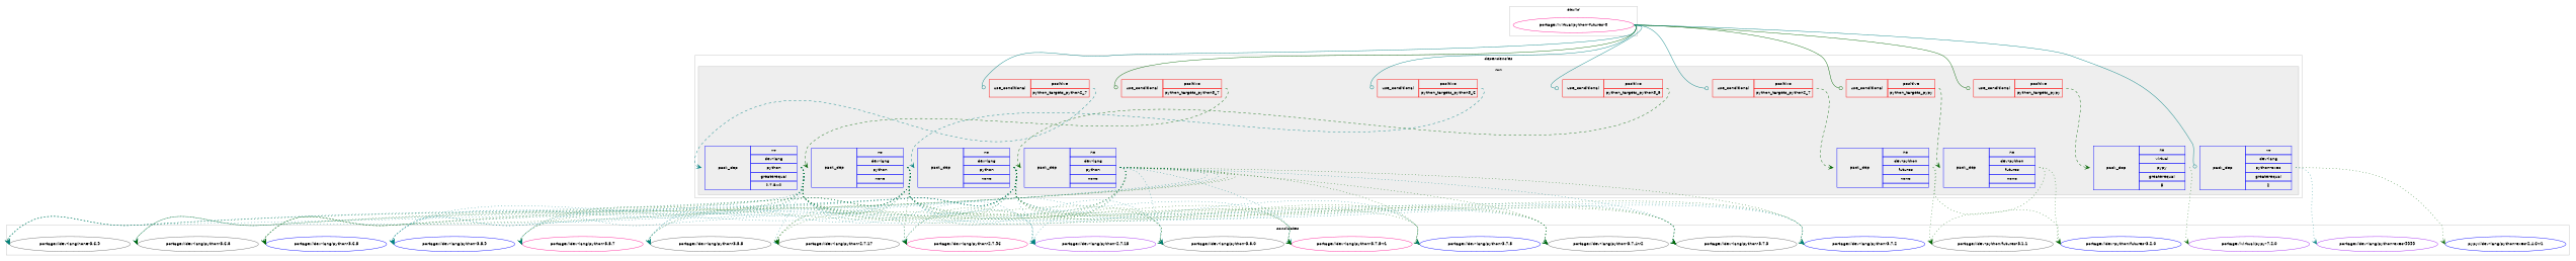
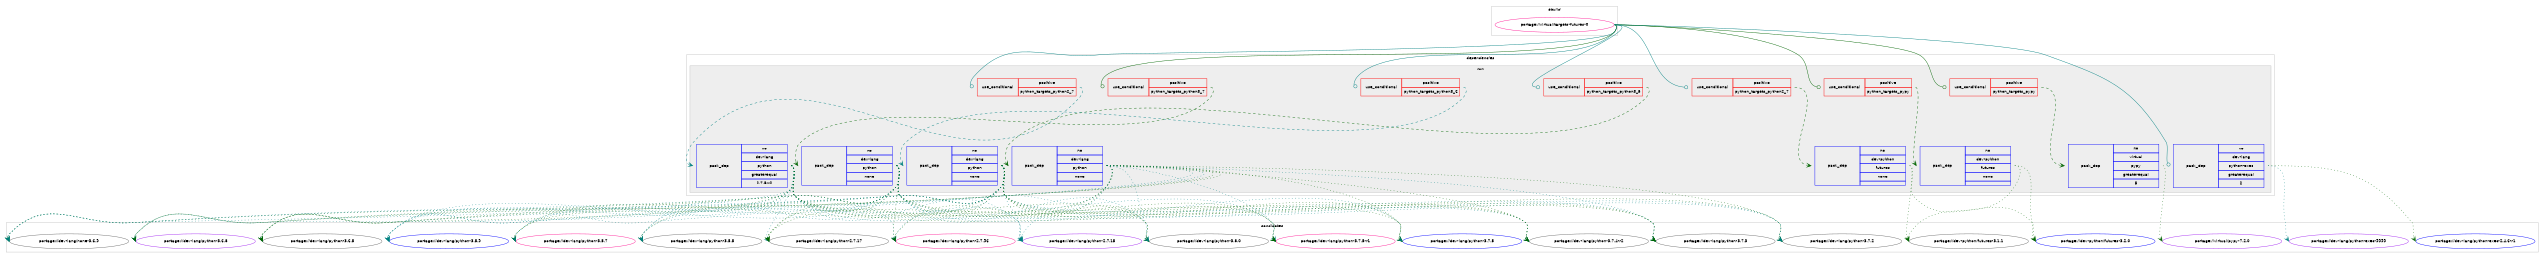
  digraph {
    compound=true
    concentrate=true
    fontname=Helvetica
    fontsize=10
    newrank=true
    rankdir=TB
    ranksep=1.5
    node [color=blue fontname=Helvetica fontsize=10]
    edge [arrowhead=vee color=darkgreen headport=w style=dotted tailport=e weight=100]
-   n1 [color=deeppink label="portage://virtual/python-futures-0" width=4]
+   n1 [color=deeppink label="portage://virtual/targets-futures-0" width=4]
    n2 [label=<<TABLE BORDER="0" CELLBORDER="1" CELLSPACING="0" CELLPADDING="4" WIDTH="220"><TR><TD ROWSPAN="6" CELLPADDING="30">pack_dep</TD></TR><TR><TD WIDTH="110">no</TD></TR><TR><TD>dev-python</TD></TR><TR><TD>futures</TD></TR><TR><TD>none</TD></TR><TR><TD></TD></TR></TABLE>> shape=none]
    n3 [color=red label=<<TABLE BORDER="0" CELLBORDER="1" CELLSPACING="0" CELLPADDING="4"><TR><TD ROWSPAN="3" CELLPADDING="10">use_conditional</TD></TR><TR><TD>positive</TD></TR><TR><TD>python_targets_pypy</TD></TR></TABLE>> shape=none]
    n4 [label=<<TABLE BORDER="0" CELLBORDER="1" CELLSPACING="0" CELLPADDING="4" WIDTH="220"><TR><TD ROWSPAN="6" CELLPADDING="30">pack_dep</TD></TR><TR><TD WIDTH="110">no</TD></TR><TR><TD>virtual</TD></TR><TR><TD>pypy</TD></TR><TR><TD>greaterequal</TD></TR><TR><TD>5</TD></TR></TABLE>> shape=none]
    n5 [color=red label=<<TABLE BORDER="0" CELLBORDER="1" CELLSPACING="0" CELLPADDING="4"><TR><TD ROWSPAN="3" CELLPADDING="10">use_conditional</TD></TR><TR><TD>positive</TD></TR><TR><TD>python_targets_pypy</TD></TR></TABLE>> shape=none]
    n6 [label=<<TABLE BORDER="0" CELLBORDER="1" CELLSPACING="0" CELLPADDING="4" WIDTH="220"><TR><TD ROWSPAN="6" CELLPADDING="30">pack_dep</TD></TR><TR><TD WIDTH="110">no</TD></TR><TR><TD>dev-lang</TD></TR><TR><TD>python</TD></TR><TR><TD>greaterequal</TD></TR><TR><TD>2.7.5-r2</TD></TR></TABLE>> shape=none]
    n7 [color=red label=<<TABLE BORDER="0" CELLBORDER="1" CELLSPACING="0" CELLPADDING="4"><TR><TD ROWSPAN="3" CELLPADDING="10">use_conditional</TD></TR><TR><TD>positive</TD></TR><TR><TD>python_targets_python2_7</TD></TR></TABLE>> shape=none]
    n8 [label=<<TABLE BORDER="0" CELLBORDER="1" CELLSPACING="0" CELLPADDING="4" WIDTH="220"><TR><TD ROWSPAN="6" CELLPADDING="30">pack_dep</TD></TR><TR><TD WIDTH="110">no</TD></TR><TR><TD>dev-python</TD></TR><TR><TD>futures</TD></TR><TR><TD>none</TD></TR><TR><TD></TD></TR></TABLE>> shape=none]
    n9 [color=red label=<<TABLE BORDER="0" CELLBORDER="1" CELLSPACING="0" CELLPADDING="4"><TR><TD ROWSPAN="3" CELLPADDING="10">use_conditional</TD></TR><TR><TD>positive</TD></TR><TR><TD>python_targets_python2_7</TD></TR></TABLE>> shape=none]
    n10 [label=<<TABLE BORDER="0" CELLBORDER="1" CELLSPACING="0" CELLPADDING="4" WIDTH="220"><TR><TD ROWSPAN="6" CELLPADDING="30">pack_dep</TD></TR><TR><TD WIDTH="110">no</TD></TR><TR><TD>dev-lang</TD></TR><TR><TD>python</TD></TR><TR><TD>none</TD></TR><TR><TD></TD></TR></TABLE>> shape=none]
    n11 [color=red label=<<TABLE BORDER="0" CELLBORDER="1" CELLSPACING="0" CELLPADDING="4"><TR><TD ROWSPAN="3" CELLPADDING="10">use_conditional</TD></TR><TR><TD>positive</TD></TR><TR><TD>python_targets_python3_5</TD></TR></TABLE>> shape=none]
    n12 [label=<<TABLE BORDER="0" CELLBORDER="1" CELLSPACING="0" CELLPADDING="4" WIDTH="220"><TR><TD ROWSPAN="6" CELLPADDING="30">pack_dep</TD></TR><TR><TD WIDTH="110">no</TD></TR><TR><TD>dev-lang</TD></TR><TR><TD>python</TD></TR><TR><TD>none</TD></TR><TR><TD></TD></TR></TABLE>> shape=none]
    n13 [color=red label=<<TABLE BORDER="0" CELLBORDER="1" CELLSPACING="0" CELLPADDING="4"><TR><TD ROWSPAN="3" CELLPADDING="10">use_conditional</TD></TR><TR><TD>positive</TD></TR><TR><TD>python_targets_python3_6</TD></TR></TABLE>> shape=none]
    n14 [label=<<TABLE BORDER="0" CELLBORDER="1" CELLSPACING="0" CELLPADDING="4" WIDTH="220"><TR><TD ROWSPAN="6" CELLPADDING="30">pack_dep</TD></TR><TR><TD WIDTH="110">no</TD></TR><TR><TD>dev-lang</TD></TR><TR><TD>python</TD></TR><TR><TD>none</TD></TR><TR><TD></TD></TR></TABLE>> shape=none]
    n15 [color=red label=<<TABLE BORDER="0" CELLBORDER="1" CELLSPACING="0" CELLPADDING="4"><TR><TD ROWSPAN="3" CELLPADDING="10">use_conditional</TD></TR><TR><TD>positive</TD></TR><TR><TD>python_targets_python3_7</TD></TR></TABLE>> shape=none]
    n16 [label=<<TABLE BORDER="0" CELLBORDER="1" CELLSPACING="0" CELLPADDING="4" WIDTH="220"><TR><TD ROWSPAN="6" CELLPADDING="30">pack_dep</TD></TR><TR><TD WIDTH="110">no</TD></TR><TR><TD>dev-lang</TD></TR><TR><TD>python-exec</TD></TR><TR><TD>greaterequal</TD></TR><TR><TD>2</TD></TR></TABLE>> shape=none]
    n17 [color=gray40 label="portage://dev-python/futures-3.1.1" width=4]
    n18 [label="portage://dev-python/futures-3.2.0" width=4]
    n19 [color=purple label="portage://virtual/pypy-7.2.0" width=4]
    n20 [color=purple label="portage://dev-lang/python-2.7.15" width=4]
    n21 [color=deeppink label="portage://dev-lang/python-2.7.96" width=4]
    n22 [color=gray40 label="portage://dev-lang/python-2.7.17" width=4]
    n23 [color=gray40 label="portage://dev-lang/python-3.5.5" width=4]
    n24 [color=deeppink label="portage://dev-lang/python-3.5.7" width=4]
    n25 [label="portage://dev-lang/python-3.5.9" width=4]
-   n26 [label="portage://dev-lang/python-3.6.5" width=4]
-   n27 [color=gray40 label="portage://dev-lang/python-3.6.8" width=4]
+   n26 [color=gray40 label="portage://dev-lang/python-3.6.5" width=4]
+   n27 [color=purple label="portage://dev-lang/python-3.6.8" width=4]
    n28 [color=gray40 label="portage://dev-lang/none-3.6.9" width=4]
-   n29 [label="portage://dev-lang/python-3.7.2" width=4]
+   n29 [color=gray40 label="portage://dev-lang/python-3.7.2" width=4]
    n30 [color=gray40 label="portage://dev-lang/python-3.7.3" width=4]
    n31 [color=gray40 label="portage://dev-lang/python-3.7.4-r2" width=4]
    n32 [label="portage://dev-lang/python-3.7.5" width=4]
    n33 [color=deeppink label="portage://dev-lang/python-3.7.5-r1" width=4]
    n34 [color=gray40 label="portage://dev-lang/python-3.8.0" width=4]
-   n35 [label="pypy://dev-lang/python-exec-2.4.6-r1" width=4]
+   n35 [label="portage://dev-lang/python-exec-2.4.6-r1" width=4]
    n36 [color=purple label="portage://dev-lang/python-exec-9999" width=4]
    subgraph cluster_1 {
      color=gray
      label=<<i>ebuild</i>>
      rank=same
      n1
    }
    subgraph cluster_2 {
      color=gray
      label=<<i>dependencies</i>>
      subgraph cluster_3 {
        color=gray
        fillcolor="#eeeeee"
        label=<<i>compile</i>>
        style=filled
      }
      subgraph cluster_4 {
        color=gray
        fillcolor="#eeeeee"
        label=<<i>compile and run</i>>
        style=filled
      }
      subgraph cluster_5 {
        color=gray
        fillcolor="#eeeeee"
        label=<<i>run</i>>
        style=filled
        subgraph sub_6 {
          color=gray
          fillcolor="#eeeeee"
          label=<<i>run</i>>
          style=filled
          n3
          subgraph sub_7 {
            color=gray
            fillcolor="#eeeeee"
            label=<<i>run</i>>
            style=filled
            n2
          }
        }
        subgraph sub_8 {
          color=gray
          fillcolor="#eeeeee"
          label=<<i>run</i>>
          style=filled
          n5
          subgraph sub_9 {
            color=gray
            fillcolor="#eeeeee"
            label=<<i>run</i>>
            style=filled
            n4
          }
        }
        subgraph sub_10 {
          color=gray
          fillcolor="#eeeeee"
          label=<<i>run</i>>
          style=filled
          n7
          subgraph sub_11 {
            color=gray
            fillcolor="#eeeeee"
            label=<<i>run</i>>
            style=filled
            n6
          }
        }
        subgraph sub_12 {
          color=gray
          fillcolor="#eeeeee"
          label=<<i>run</i>>
          style=filled
          n9
          subgraph sub_13 {
            color=gray
            fillcolor="#eeeeee"
            label=<<i>run</i>>
            style=filled
            n8
          }
        }
        subgraph sub_14 {
          color=gray
          fillcolor="#eeeeee"
          label=<<i>run</i>>
          style=filled
          n11
          subgraph sub_15 {
            color=gray
            fillcolor="#eeeeee"
            label=<<i>run</i>>
            style=filled
            n10
          }
        }
        subgraph sub_16 {
          color=gray
          fillcolor="#eeeeee"
          label=<<i>run</i>>
          style=filled
          n13
          subgraph sub_17 {
            color=gray
            fillcolor="#eeeeee"
            label=<<i>run</i>>
            style=filled
            n12
          }
        }
        subgraph sub_18 {
          color=gray
          fillcolor="#eeeeee"
          label=<<i>run</i>>
          style=filled
          n15
          subgraph sub_19 {
            color=gray
            fillcolor="#eeeeee"
            label=<<i>run</i>>
            style=filled
            n14
          }
        }
        subgraph sub_20 {
          color=gray
          fillcolor="#eeeeee"
          label=<<i>run</i>>
          style=filled
          n16
        }
      }
    }
    subgraph cluster_21 {
      color=gray
      label=<<i>candidates</i>>
      rank=same
      subgraph sub_22 {
        color=black
        label=<<i>candidates</i>>
        nodesep=1
        rank=same
        n17
        n18
      }
      subgraph sub_23 {
        color=black
        label=<<i>candidates</i>>
        nodesep=1
        rank=same
        n19
      }
      subgraph sub_24 {
        color=black
        label=<<i>candidates</i>>
        nodesep=1
        rank=same
        n20
        n21
        n22
        n23
        n24
        n25
        n26
        n27
        n28
        n29
        n30
        n31
        n32
        n33
        n34
      }
      subgraph sub_25 {
        color=black
        label=<<i>candidates</i>>
        nodesep=1
        rank=same
        n17
        n18
      }
      subgraph sub_26 {
        color=black
        label=<<i>candidates</i>>
        nodesep=1
        rank=same
        n20
        n21
        n22
        n23
        n24
        n25
        n26
        n27
        n28
        n29
        n30
        n31
        n32
        n33
        n34
      }
      subgraph sub_27 {
        color=black
        label=<<i>candidates</i>>
        nodesep=1
        rank=same
        n20
        n21
        n22
        n23
        n24
        n25
        n26
        n27
        n28
        n29
        n30
        n31
        n32
        n33
        n34
      }
      subgraph sub_28 {
        color=black
        label=<<i>candidates</i>>
        nodesep=1
        rank=same
        n20
        n21
        n22
        n23
        n24
        n25
        n26
        n27
        n28
        n29
        n30
        n31
        n32
        n33
        n34
      }
      subgraph sub_29 {
        color=black
        label=<<i>candidates</i>>
        nodesep=1
        rank=same
        n35
        n36
      }
    }
    n1 -> n3 [arrowhead=odot style=solid weight=20]
    n1 -> n5 [arrowhead=odot style=solid weight=20]
    n1 -> n7 [arrowhead=odot color=teal style=solid weight=20]
    n1 -> n9 [arrowhead=odot color=teal style=solid weight=20]
    n1 -> n11 [arrowhead=odot color=teal style=solid weight=20]
    n1 -> n13 [arrowhead=odot color=teal style=solid weight=20]
    n1 -> n15 [arrowhead=odot style=solid weight=20]
    n1 -> n16 [arrowhead=odot color=teal style=solid weight=20]
    n2 -> n17
    n2 -> n18
    n3 -> n2 [style=dashed weight=20]
    n4 -> n19
    n5 -> n4 [style=dashed weight=20]
    n6 -> n20 [color=teal]
    n6 -> n21 [color=teal]
    n6 -> n22 [color=teal]
    n6 -> n23 [color=teal]
    n6 -> n24
    n6 -> n25 [color=teal]
    n6 -> n26
    n6 -> n27 [color=teal]
    n6 -> n28 [color=teal]
    n6 -> n29
    n6 -> n30 [color=teal]
    n6 -> n31
    n6 -> n32
    n6 -> n33 [color=teal]
    n6 -> n34
    n7 -> n6 [color=teal style=dashed weight=20]
    n8 -> n17
    n8 -> n18
    n9 -> n8 [style=dashed weight=20]
    n10 -> n20 [color=teal]
    n10 -> n21
    n10 -> n22
    n10 -> n23
    n10 -> n24 [color=teal]
    n10 -> n25 [color=teal]
    n10 -> n26 [color=teal]
    n10 -> n27
    n10 -> n28
    n10 -> n29
    n10 -> n30 [color=teal]
    n10 -> n31
    n10 -> n32
    n10 -> n33 [color=teal]
    n10 -> n34 [color=teal]
    n11 -> n10 [style=dashed weight=20]
    n12 -> n20 [color=teal]
    n12 -> n21 [color=teal]
    n12 -> n22
    n12 -> n23 [color=teal]
    n12 -> n24
    n12 -> n25 [color=teal]
    n12 -> n26
    n12 -> n27 [color=teal]
    n12 -> n28 [color=teal]
    n12 -> n29 [color=teal]
    n12 -> n30
    n12 -> n31 [color=teal]
    n12 -> n32
    n12 -> n33
    n12 -> n34
    n13 -> n12 [color=teal style=dashed weight=20]
    n14 -> n20 [color=teal]
    n14 -> n21
    n14 -> n22
    n14 -> n23 [color=teal]
    n14 -> n24 [color=teal]
    n14 -> n25 [color=teal]
    n14 -> n26
    n14 -> n27
    n14 -> n28 [color=teal]
    n14 -> n29 [color=teal]
    n14 -> n30
    n14 -> n31
    n14 -> n32 [color=teal]
    n14 -> n33
    n14 -> n34 [color=teal]
    n15 -> n14 [style=dashed weight=20]
    n16 -> n35
    n16 -> n36 [color=teal]
  }
